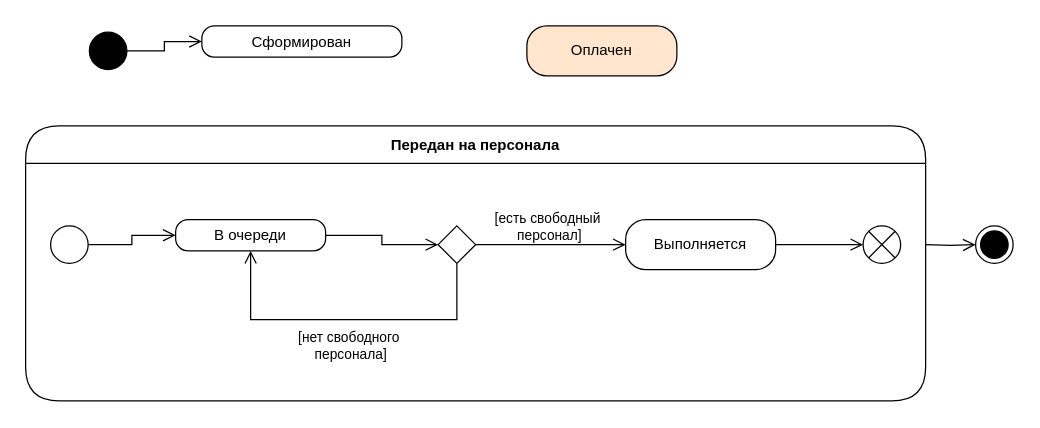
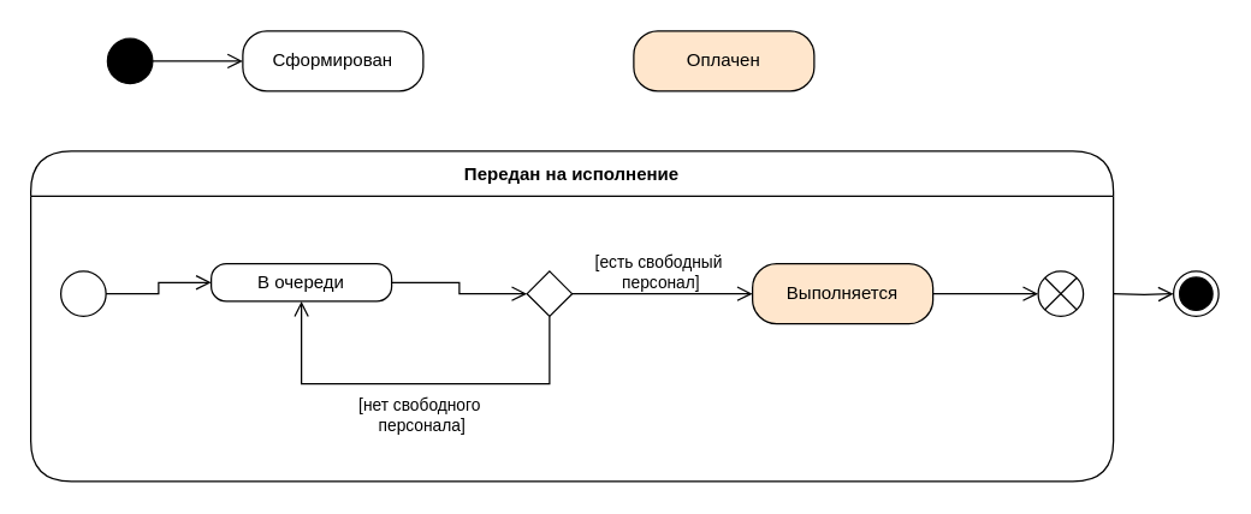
  <mxCell id="0" />
  <mxCell id="1" parent="0" />
- <mxCell id="2" value="Сформирован" style="rounded=1;whiteSpace=wrap;html=1;arcSize=40;fontColor=#000000;fillColor=#FFFFFF;strokeColor=#000000;" parent="1" vertex="1"><mxGeometry x="161" y="20" width="160" height="25" as="geometry" /></mxCell>
+ <mxCell id="2" value="Сформирован" style="rounded=1;whiteSpace=wrap;html=1;arcSize=40;fontColor=#000000;fillColor=#FFFFFF;strokeColor=#000000;" parent="1" vertex="1"><mxGeometry x="161" y="20" width="120" height="40" as="geometry" /></mxCell>
  <mxCell id="3" value="" style="edgeStyle=orthogonalEdgeStyle;html=1;verticalAlign=bottom;endArrow=open;endSize=8;strokeColor=#000000;rounded=0;entryX=0;entryY=0.5;entryDx=0;entryDy=0;exitX=1;exitY=0.5;exitDx=0;exitDy=0;" parent="1" source="18" target="2" edge="1"><mxGeometry relative="1" as="geometry"><mxPoint x="106" y="160" as="targetPoint" /><mxPoint x="111" y="40" as="sourcePoint" /></mxGeometry></mxCell>
  <mxCell id="4" value="Оплачен" style="rounded=1;whiteSpace=wrap;html=1;arcSize=40;fontColor=#000000;fillColor=#ffe6cc;strokeColor=#000000;" parent="1" vertex="1"><mxGeometry x="421" y="20" width="120" height="40" as="geometry" /></mxCell>
- <mxCell id="5" value="Передан на персонала" style="swimlane;fontStyle=1;align=center;verticalAlign=middle;childLayout=stackLayout;horizontal=1;startSize=30;horizontalStack=0;resizeParent=0;resizeLast=1;container=0;fontColor=#000000;collapsible=0;rounded=1;arcSize=30;strokeColor=#000000;fillColor=#ffffff;swimlaneFillColor=#ffffff;dropTarget=0;" parent="1" vertex="1"><mxGeometry x="20" y="100" width="720" height="220" as="geometry" /></mxCell>
+ <mxCell id="5" value="Передан на исполнение" style="swimlane;fontStyle=1;align=center;verticalAlign=middle;childLayout=stackLayout;horizontal=1;startSize=30;horizontalStack=0;resizeParent=0;resizeLast=1;container=0;fontColor=#000000;collapsible=0;rounded=1;arcSize=30;strokeColor=#000000;fillColor=#ffffff;swimlaneFillColor=#ffffff;dropTarget=0;" parent="1" vertex="1"><mxGeometry x="20" y="100" width="720" height="220" as="geometry" /></mxCell>
  <mxCell id="6" value="В очереди" style="rounded=1;whiteSpace=wrap;html=1;arcSize=40;fontColor=#000000;fillColor=#FFFFFF;strokeColor=#000000;" parent="1" vertex="1"><mxGeometry x="140" y="175" width="120" height="25" as="geometry" /></mxCell>
  <mxCell id="7" value="" style="edgeStyle=orthogonalEdgeStyle;html=1;verticalAlign=bottom;endArrow=open;endSize=8;strokeColor=#000000;rounded=0;entryX=0;entryY=0.5;entryDx=0;entryDy=0;" parent="1" source="6" target="14" edge="1"><mxGeometry relative="1" as="geometry"><mxPoint x="320" y="195" as="targetPoint" /></mxGeometry></mxCell>
  <mxCell id="8" value="" style="edgeStyle=orthogonalEdgeStyle;html=1;align=left;verticalAlign=bottom;endArrow=open;endSize=8;strokeColor=#000000;rounded=0;entryX=0;entryY=0.5;entryDx=0;entryDy=0;exitX=1;exitY=0.5;exitDx=0;exitDy=0;" parent="1" source="14" target="12" edge="1"><mxGeometry x="-1" relative="1" as="geometry"><mxPoint x="480" y="195" as="targetPoint" /><mxPoint x="400" y="195" as="sourcePoint" /><mxPoint as="offset" /></mxGeometry></mxCell>
  <mxCell id="9" value="&lt;span style=&quot;&quot;&gt;[есть свободный&amp;nbsp;&lt;/span&gt;&lt;div&gt;&lt;span style=&quot;&quot;&gt;персонал]&lt;/span&gt;&lt;/div&gt;" style="edgeLabel;html=1;align=center;verticalAlign=middle;resizable=0;points=[];labelBackgroundColor=#FFFFFF;" parent="8" vertex="1" connectable="0"><mxGeometry x="-0.225" y="-1" relative="1" as="geometry"><mxPoint x="11" y="-16" as="offset" /></mxGeometry></mxCell>
  <mxCell id="10" value="" style="edgeStyle=orthogonalEdgeStyle;html=1;align=left;verticalAlign=top;endArrow=open;endSize=8;strokeColor=#000000;rounded=0;entryX=0.5;entryY=1;entryDx=0;entryDy=0;exitX=0.5;exitY=1;exitDx=0;exitDy=0;" parent="1" source="14" target="6" edge="1"><mxGeometry x="-1" relative="1" as="geometry"><mxPoint x="180" y="255" as="targetPoint" /><mxPoint x="370" y="235" as="sourcePoint" /><Array as="points"><mxPoint x="365" y="255" /><mxPoint x="200" y="255" /></Array></mxGeometry></mxCell>
  <mxCell id="11" value="[нет свободного&amp;nbsp;&lt;div&gt;персонала]&lt;/div&gt;" style="edgeLabel;html=1;align=center;verticalAlign=middle;resizable=0;points=[];labelBackgroundColor=#FFFFFF;" parent="10" vertex="1" connectable="0"><mxGeometry x="-0.084" y="3" relative="1" as="geometry"><mxPoint x="-10" y="17" as="offset" /></mxGeometry></mxCell>
- <mxCell id="12" value="Выполняется" style="rounded=1;whiteSpace=wrap;html=1;arcSize=40;fontColor=#000000;fillColor=#FFFFFF;strokeColor=#000000;" parent="1" vertex="1"><mxGeometry x="500" y="175" width="120" height="40" as="geometry" /></mxCell>
+ <mxCell id="12" value="Выполняется" style="rounded=1;whiteSpace=wrap;html=1;arcSize=40;fontColor=#000000;fillColor=#ffe6cc;strokeColor=#000000;" parent="1" vertex="1"><mxGeometry x="500" y="175" width="120" height="40" as="geometry" /></mxCell>
  <mxCell id="13" value="" style="ellipse;" parent="1" vertex="1"><mxGeometry x="40" y="180" width="30" height="30" as="geometry" /></mxCell>
  <mxCell id="14" value="" style="rhombus;" parent="1" vertex="1"><mxGeometry x="350" y="180" width="30" height="30" as="geometry" /></mxCell>
  <mxCell id="15" value="" style="shape=sumEllipse;perimeter=ellipsePerimeter;html=1;backgroundOutline=1;" parent="1" vertex="1"><mxGeometry x="690" y="180" width="30" height="30" as="geometry" /></mxCell>
  <mxCell id="16" value="" style="edgeStyle=orthogonalEdgeStyle;html=1;verticalAlign=bottom;endArrow=open;endSize=8;strokeColor=#000000;rounded=0;exitX=1;exitY=0.5;exitDx=0;exitDy=0;entryX=0;entryY=0.5;entryDx=0;entryDy=0;" parent="1" source="13" target="6" edge="1"><mxGeometry relative="1" as="geometry"><mxPoint x="120" y="196" as="targetPoint" /><mxPoint x="100" y="275" as="sourcePoint" /></mxGeometry></mxCell>
  <mxCell id="17" value="" style="edgeStyle=orthogonalEdgeStyle;html=1;verticalAlign=bottom;endArrow=open;endSize=8;strokeColor=#000000;rounded=0;exitX=1;exitY=0.5;exitDx=0;exitDy=0;entryX=0;entryY=0.5;entryDx=0;entryDy=0;" parent="1" source="12" target="15" edge="1"><mxGeometry relative="1" as="geometry"><mxPoint x="670" y="195" as="targetPoint" /><mxPoint x="630" y="194.86" as="sourcePoint" /></mxGeometry></mxCell>
  <mxCell id="18" value="" style="ellipse;fillColor=strokeColor;html=1;" parent="1" vertex="1"><mxGeometry x="71" y="25" width="30" height="30" as="geometry" /></mxCell>
  <mxCell id="19" value="" style="ellipse;html=1;shape=endState;fillColor=strokeColor;" parent="1" vertex="1"><mxGeometry x="780" y="180" width="30" height="30" as="geometry" /></mxCell>
  <mxCell id="20" value="" style="edgeStyle=orthogonalEdgeStyle;html=1;verticalAlign=bottom;endArrow=open;endSize=8;strokeColor=#000000;rounded=0;entryX=0;entryY=0.5;entryDx=0;entryDy=0;" parent="1" target="19" edge="1"><mxGeometry relative="1" as="geometry"><mxPoint x="790" y="230" as="targetPoint" /><mxPoint x="740" y="195" as="sourcePoint" /></mxGeometry></mxCell>
